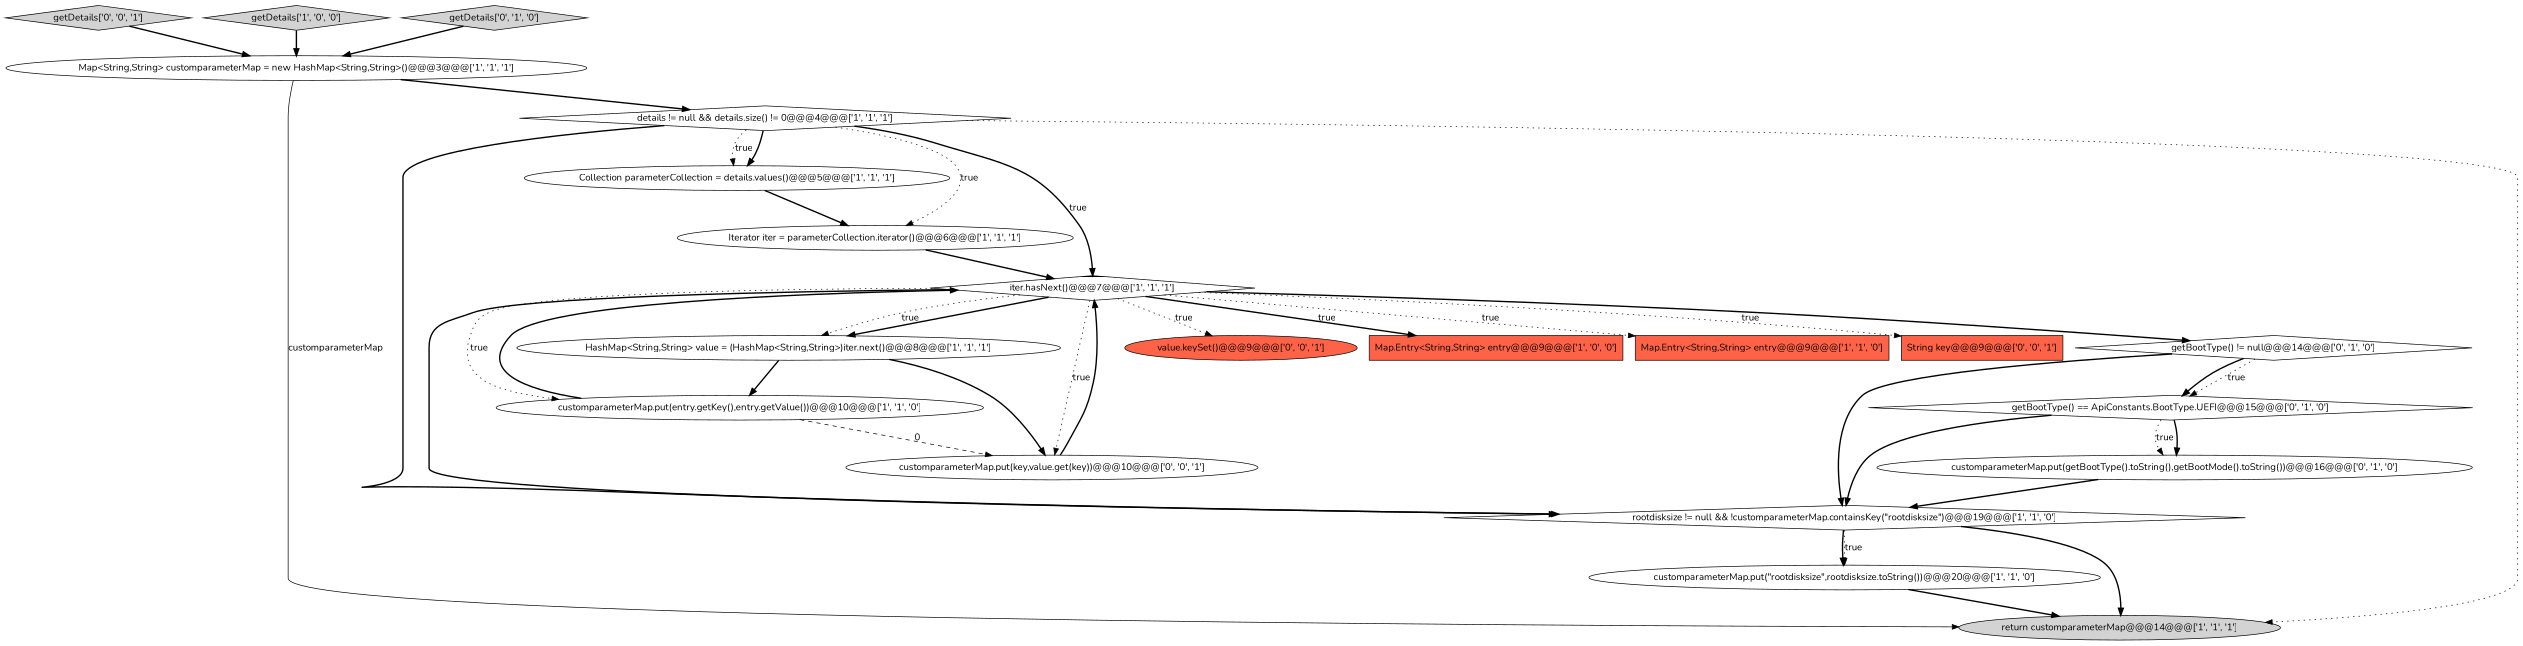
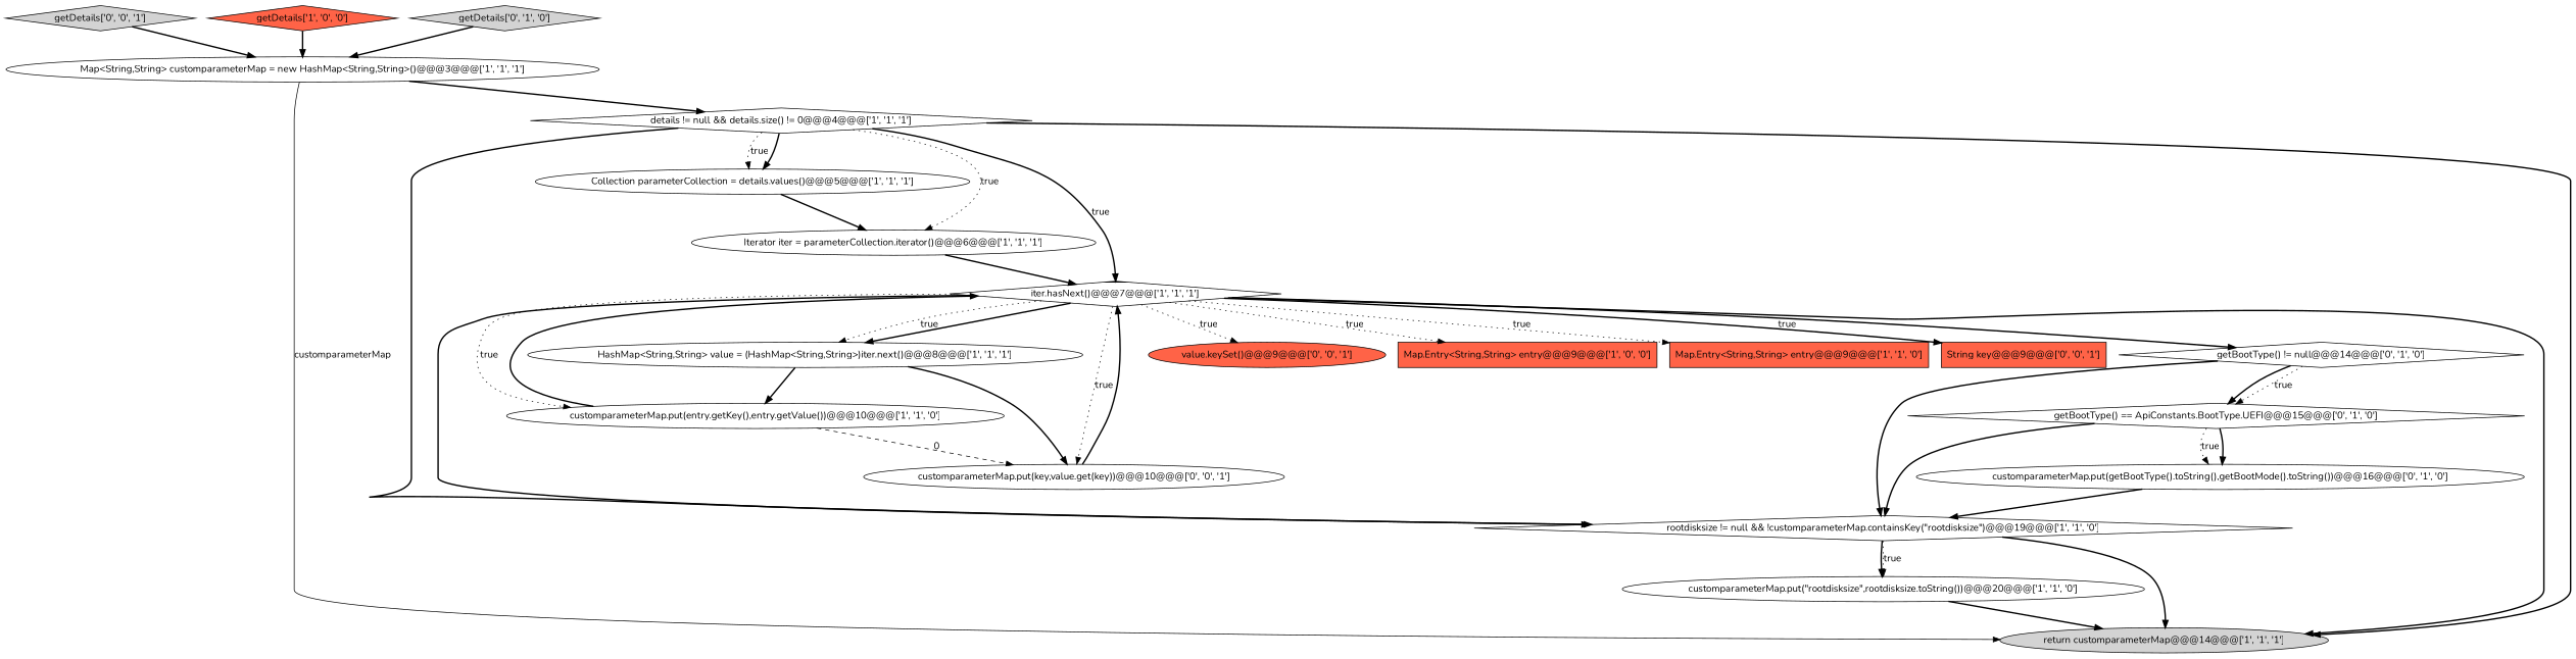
  digraph {
    fontname=Nunito
    node [fillcolor=white fontname=Nunito shape=ellipse style=filled]
    edge [fontname=Nunito style=bold]
    n1 [label="Map<String,String> customparameterMap = new HashMap<String,String>()@@@3@@@['1', '1', '1']"]
    n2 [label="details != null && details.size() != 0@@@4@@@['1', '1', '1']" shape=diamond]
    n3 [fillcolor=lightgray label="return customparameterMap@@@14@@@['1', '1', '1']"]
    n4 [label="iter.hasNext()@@@7@@@['1', '1', '1']" shape=diamond]
    n5 [label="Collection parameterCollection = details.values()@@@5@@@['1', '1', '1']"]
    n6 [label="Iterator iter = parameterCollection.iterator()@@@6@@@['1', '1', '1']"]
    n7 [label="rootdisksize != null && !customparameterMap.containsKey(\"rootdisksize\")@@@19@@@['1', '1', '0']" shape=diamond]
    n8 [label="customparameterMap.put(key,value.get(key))@@@10@@@['0', '0', '1']"]
    n9 [label="HashMap<String,String> value = (HashMap<String,String>)iter.next()@@@8@@@['1', '1', '1']"]
    n10 [label="customparameterMap.put(entry.getKey(),entry.getValue())@@@10@@@['1', '1', '0']"]
    n11 [label="getBootType() != null@@@14@@@['0', '1', '0']" shape=diamond]
    n12 [fillcolor=tomato label="value.keySet()@@@9@@@['0', '0', '1']"]
    n13 [fillcolor=tomato label="Map.Entry<String,String> entry@@@9@@@['1', '0', '0']" shape=box]
    n14 [fillcolor=tomato label="Map.Entry<String,String> entry@@@9@@@['1', '1', '0']" shape=box]
    n15 [fillcolor=tomato label="String key@@@9@@@['0', '0', '1']" shape=box]
    n16 [label="getBootType() == ApiConstants.BootType.UEFI@@@15@@@['0', '1', '0']" shape=diamond]
    n17 [label="customparameterMap.put(\"rootdisksize\",rootdisksize.toString())@@@20@@@['1', '1', '0']"]
    n18 [label="customparameterMap.put(getBootType().toString(),getBootMode().toString())@@@16@@@['0', '1', '0']"]
    n19 [fillcolor=lightgray label="getDetails['0', '0', '1']" shape=diamond]
-   n20 [fillcolor=lightgray label="getDetails['1', '0', '0']" shape=diamond]
+   n20 [fillcolor=tomato label="getDetails['1', '0', '0']" shape=diamond]
    n21 [fillcolor=lightgray label="getDetails['0', '1', '0']" shape=diamond]
    n1 -> n2
    n1 -> n3 [label=customparameterMap style=solid]
-   n2 -> n3 [style=dotted]
+   n2 -> n3
    n2 -> n4 [label=true]
    n2 -> n5
    n2 -> n5 [label=true style=dotted]
    n2 -> n6 [label=true style=dotted]
    n2 -> n7
+   n4 -> n3
    n4 -> n7
    n4 -> n8 [label=true style=dotted]
    n4 -> n9
    n4 -> n9 [label=true style=dotted]
    n4 -> n10 [label=true style=dotted]
    n4 -> n11
    n4 -> n12 [label=true style=dotted]
-   n4 -> n13 [label=true]
+   n4 -> n13 [label=true style=dotted]
    n4 -> n14 [label=true style=dotted]
-   n4 -> n15 [label=true style=dotted]
+   n4 -> n15 [label=true]
    n5 -> n6
    n6 -> n4
    n7 -> n3
    n7 -> n17
    n7 -> n17 [label=true style=dotted]
    n8 -> n4
    n9 -> n8
    n9 -> n10
    n10 -> n4
    n10 -> n8 [label=0 style=dashed]
    n11 -> n7
    n11 -> n16 [label=true style=dotted]
    n11 -> n16
    n16 -> n7
    n16 -> n18
    n16 -> n18 [label=true style=dotted]
    n17 -> n3
    n18 -> n7
    n19 -> n1
    n20 -> n1
    n21 -> n1
  }
